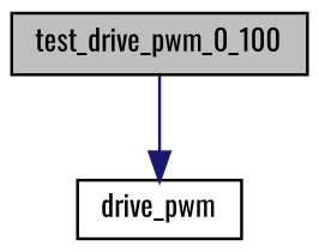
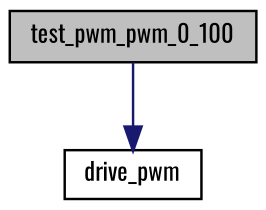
  digraph {
    rankdir=TB
    fontname=Oswald
    node [color=black fontname=Oswald fontsize=10 shape=record style=filled]
-   n1 [fillcolor=grey75 fontcolor=black height=0.2 label=test_drive_pwm_0_100 width=0.4]
+   n1 [fillcolor=grey75 fontcolor=black height=0.2 label=test_pwm_pwm_0_100 width=0.4]
    n2 [fillcolor=white height=0.2 label=drive_pwm width=0.4]
    n1 -> n2 [color=midnightblue fontname=Oswald fontsize=10 labelfontname=Helvetica labelfontsize=10 style=solid]
  }
